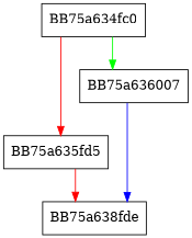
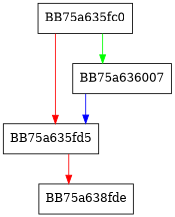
  digraph {
    splines=ortho
    node [shape=box]
    edge [color=red]
-   BB75a635fc0 [label=BB75a634fc0]
+   BB75a635fc0
    BB75a636007
    BB75a635fd5
    n4 [label=BB75a638fde]
    BB75a635fc0 -> BB75a636007 [color=green]
    BB75a635fc0 -> BB75a635fd5
-   BB75a636007 -> n4 [color=blue]
+   BB75a636007 -> BB75a635fd5 [color=blue]
    BB75a635fd5 -> n4
  }
